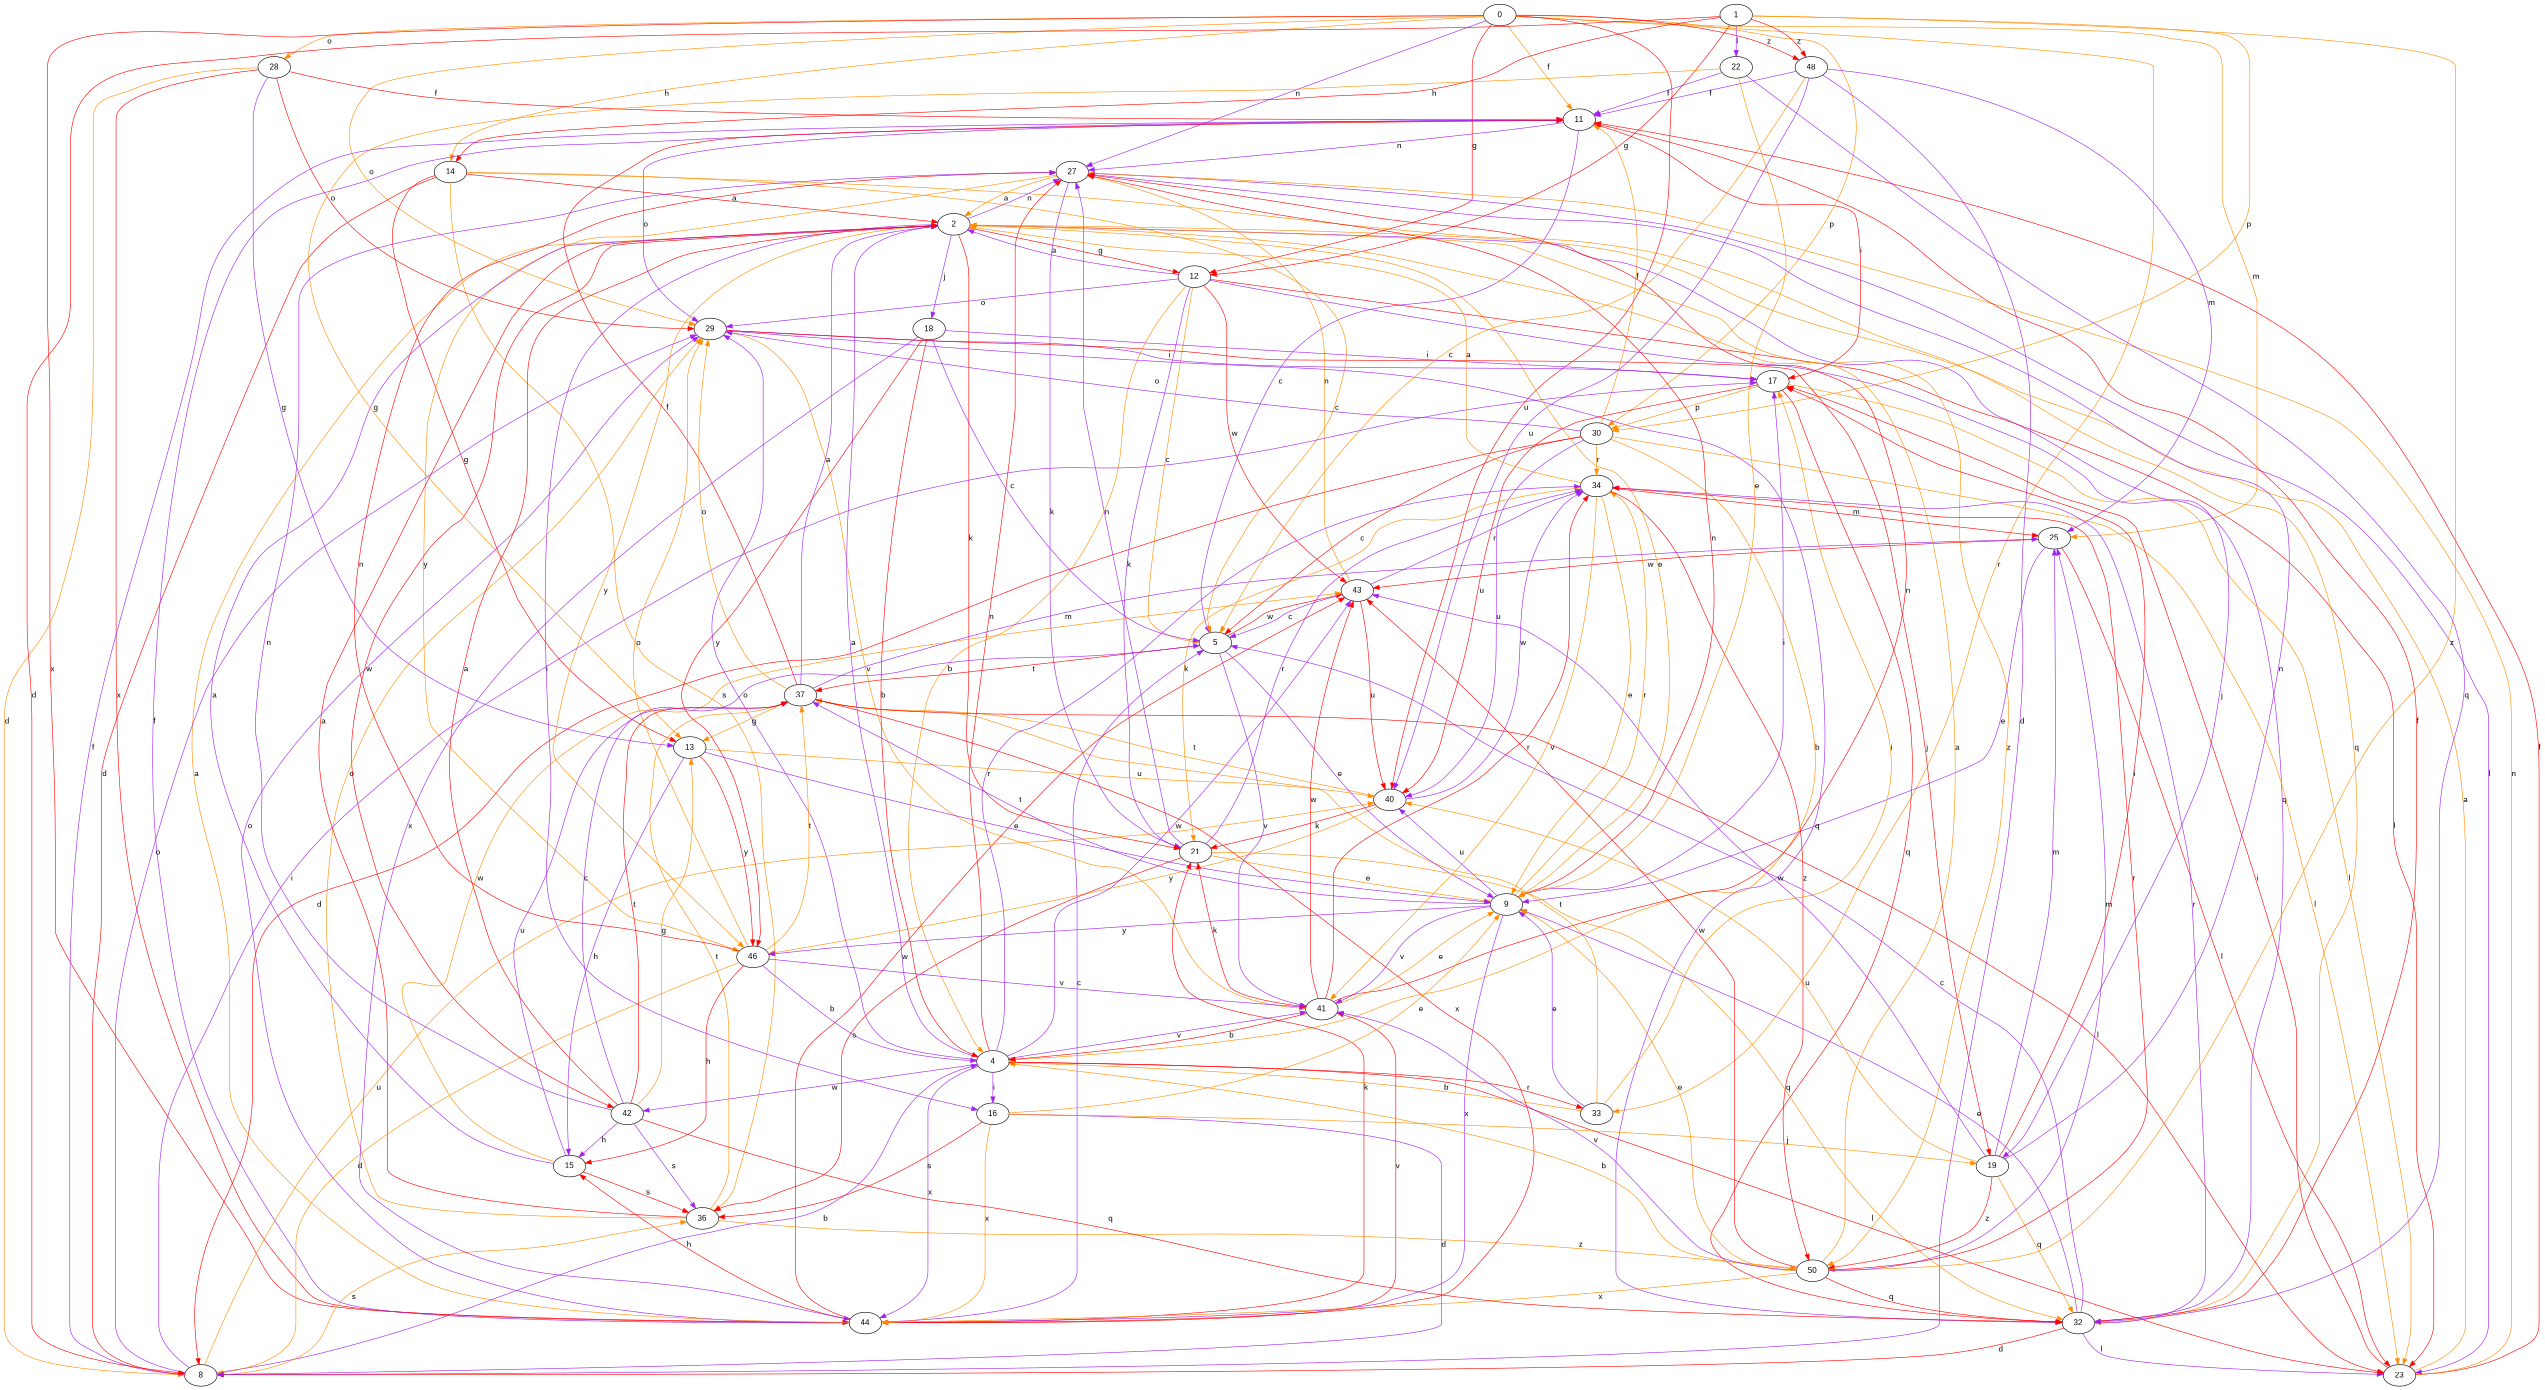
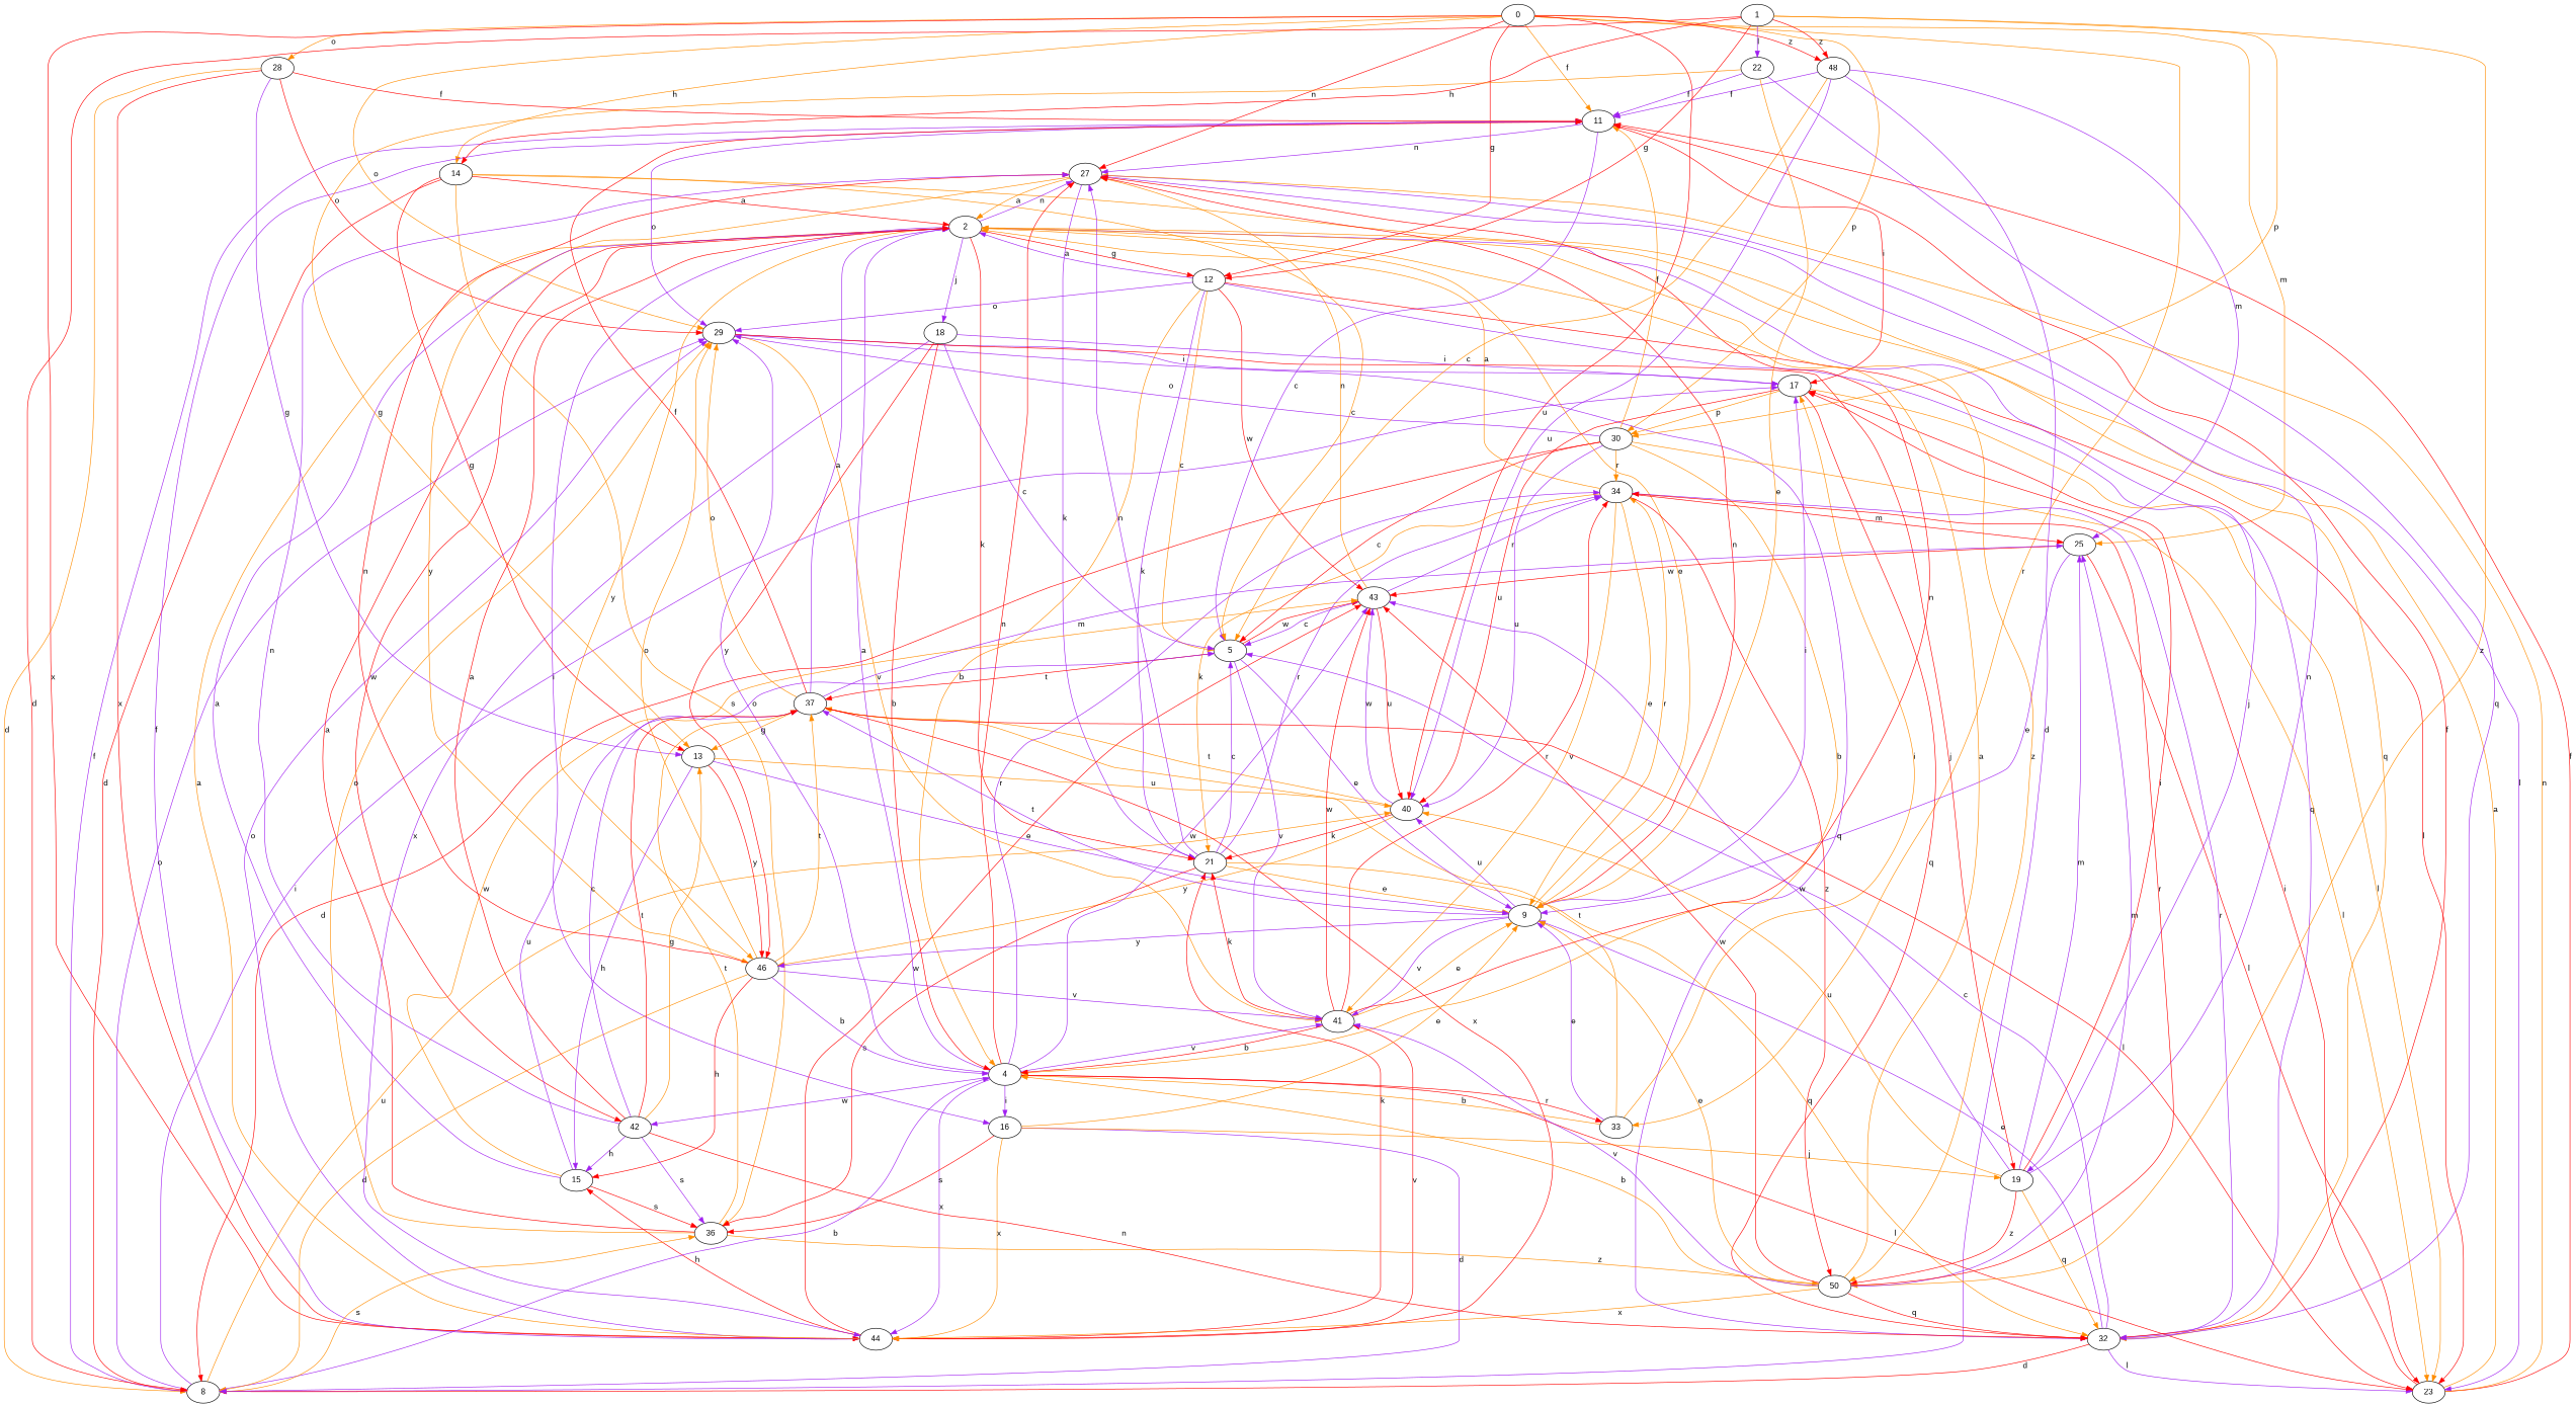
  strict digraph {
    fontname="Liberation Sans"
    node [fontname="Liberation Sans"]
    edge [color=purple fontname="Liberation Sans"]
    0
    11
    12
    14
    25
    27
    28
    29
    30
    33
    40
    44
    48
    5
    17
    2
    21
    4
    23
    43
    32
    8
    36
    13
    9
    46
    19
    41
    34
    37
    15
    1
    22
    50
    16
    18
    42
    0 -> 11 [color=darkorange label=f]
    0 -> 12 [color=red label=g]
    0 -> 14 [color=darkorange label=h]
    0 -> 25 [color=darkorange label=m]
-   0 -> 27 [label=n]
+   0 -> 27 [color=red label=n]
    0 -> 28 [color=darkorange label=o]
    0 -> 29 [color=darkorange label=o]
    0 -> 30 [color=darkorange label=p]
    0 -> 33 [color=darkorange label=r]
    0 -> 40 [color=red label=u]
    0 -> 44 [color=red label=x]
    0 -> 48 [color=red label=z]
    11 -> 27 [label=n]
    11 -> 29 [label=o]
    11 -> 5 [label=c]
    11 -> 17 [color=red label=i]
    12 -> 29 [label=o]
    12 -> 5 [color=darkorange label=c]
    12 -> 2 [label=a]
    12 -> 21 [label=k]
    12 -> 4 [color=darkorange label=b]
    12 -> 23 [color=red label=l]
    12 -> 43 [color=red label=w]
    12 -> 32 [label=q]
    14 -> 5 [color=darkorange label=c]
    14 -> 2 [color=red label=a]
    14 -> 32 [color=darkorange label=q]
    14 -> 8 [color=red label=d]
    14 -> 36 [color=darkorange label=s]
    14 -> 13 [color=red label=g]
    25 -> 23 [color=red label=l]
    25 -> 43 [color=red label=w]
    25 -> 9 [label=e]
    27 -> 2 [color=darkorange label=a]
    27 -> 21 [label=k]
    27 -> 23 [label=l]
    27 -> 46 [color=darkorange label=y]
    28 -> 11 [color=red label=f]
    28 -> 29 [color=red label=o]
    28 -> 44 [color=red label=x]
    28 -> 8 [color=darkorange label=d]
    28 -> 13 [label=g]
    29 -> 17 [label=i]
    29 -> 32 [label=q]
    29 -> 19 [color=red label=j]
    29 -> 41 [color=darkorange label=v]
    30 -> 11 [color=darkorange label=f]
    30 -> 29 [label=o]
    30 -> 40 [label=u]
    30 -> 5 [color=red label=c]
    30 -> 4 [color=darkorange label=b]
    30 -> 23 [color=darkorange label=l]
    30 -> 8 [color=red label=d]
    30 -> 34 [color=darkorange label=r]
    33 -> 17 [color=darkorange label=i]
    33 -> 4 [color=darkorange label=b]
    33 -> 9 [label=e]
    33 -> 37 [color=darkorange label=t]
    40 -> 21 [color=red label=k]
-   40 -> 34 [label=w]
+   40 -> 43 [label=w]
    40 -> 46 [color=darkorange label=y]
    40 -> 37 [color=darkorange label=t]
    44 -> 11 [label=f]
    44 -> 29 [label=o]
-   44 -> 5 [label=c]
+   21 -> 5 [label=c]
    44 -> 2 [color=darkorange label=a]
    44 -> 21 [color=red label=k]
    44 -> 43 [color=red label=w]
    44 -> 41 [color=red label=v]
    44 -> 15 [color=red label=h]
    48 -> 11 [label=f]
    48 -> 25 [label=m]
    48 -> 40 [label=u]
    48 -> 5 [color=darkorange label=c]
    48 -> 8 [label=d]
    5 -> 43 [color=red label=w]
    5 -> 9 [label=e]
    5 -> 41 [label=v]
    5 -> 37 [color=red label=t]
    17 -> 30 [color=darkorange label=p]
    17 -> 40 [color=red label=u]
    17 -> 23 [color=darkorange label=l]
    17 -> 32 [color=red label=q]
    2 -> 12 [color=red label=g]
    2 -> 27 [label=n]
    2 -> 21 [color=red label=k]
    2 -> 9 [color=darkorange label=e]
    2 -> 46 [color=darkorange label=y]
    2 -> 19 [label=j]
    2 -> 50 [color=darkorange label=z]
    2 -> 16 [label=i]
    2 -> 18 [label=j]
    2 -> 42 [color=red label=w]
    21 -> 27 [label=n]
    21 -> 32 [color=darkorange label=q]
    21 -> 36 [color=red label=s]
    21 -> 9 [color=darkorange label=e]
    21 -> 34 [label=r]
    4 -> 27 [color=red label=n]
    4 -> 29 [label=o]
    4 -> 33 [color=red label=r]
    4 -> 44 [label=x]
    4 -> 2 [label=a]
    4 -> 23 [color=red label=l]
    4 -> 43 [label=w]
    4 -> 41 [label=v]
    4 -> 34 [label=r]
    4 -> 16 [label=i]
    4 -> 42 [label=w]
    23 -> 11 [color=red label=f]
    23 -> 27 [color=darkorange label=n]
    23 -> 17 [color=red label=i]
    23 -> 2 [color=darkorange label=a]
    43 -> 27 [color=darkorange label=n]
    43 -> 40 [color=red label=u]
    43 -> 5 [label=c]
    43 -> 34 [label=r]
    32 -> 11 [color=red label=f]
    32 -> 5 [label=c]
    32 -> 23 [label=l]
    32 -> 8 [color=red label=d]
    32 -> 9 [label=e]
    32 -> 34 [label=r]
    8 -> 11 [label=f]
    8 -> 29 [label=o]
    8 -> 40 [color=darkorange label=u]
    8 -> 17 [label=i]
    8 -> 4 [label=b]
    8 -> 36 [color=darkorange label=s]
    36 -> 29 [color=darkorange label=o]
    36 -> 2 [color=red label=a]
    36 -> 37 [color=darkorange label=t]
    36 -> 50 [color=darkorange label=z]
    13 -> 40 [color=darkorange label=u]
    13 -> 9 [label=e]
    13 -> 46 [color=red label=y]
    13 -> 15 [label=h]
    9 -> 27 [color=red label=n]
    9 -> 40 [label=u]
-   9 -> 44 [label=x]
    9 -> 17 [label=i]
    9 -> 46 [label=y]
    9 -> 41 [label=v]
    9 -> 34 [color=darkorange label=r]
    9 -> 37 [label=t]
    46 -> 27 [color=red label=n]
    46 -> 29 [color=darkorange label=o]
    46 -> 4 [label=b]
    46 -> 8 [color=darkorange label=d]
    46 -> 41 [label=v]
    46 -> 37 [color=darkorange label=t]
    46 -> 15 [color=red label=h]
    19 -> 25 [label=m]
    19 -> 27 [label=n]
    19 -> 40 [color=darkorange label=u]
    19 -> 17 [color=red label=i]
    19 -> 43 [label=w]
    19 -> 32 [color=darkorange label=q]
    19 -> 50 [color=red label=z]
    41 -> 27 [color=red label=n]
    41 -> 21 [color=red label=k]
    41 -> 4 [color=red label=b]
    41 -> 43 [color=red label=w]
    41 -> 9 [color=darkorange label=e]
    41 -> 34 [color=red label=r]
    34 -> 25 [color=red label=m]
    34 -> 2 [color=darkorange label=a]
    34 -> 21 [color=darkorange label=k]
    34 -> 9 [color=darkorange label=e]
    34 -> 41 [color=darkorange label=v]
    34 -> 50 [color=red label=z]
    37 -> 11 [color=red label=f]
    37 -> 25 [label=m]
    37 -> 29 [color=darkorange label=o]
    37 -> 44 [color=red label=x]
    37 -> 2 [label=a]
    37 -> 23 [color=red label=l]
    37 -> 13 [color=darkorange label=g]
    15 -> 2 [label=a]
    15 -> 43 [color=darkorange label=w]
    15 -> 36 [color=red label=s]
    15 -> 37 [label=u]
    1 -> 12 [color=red label=g]
    1 -> 14 [color=red label=h]
    1 -> 30 [color=darkorange label=p]
    1 -> 48 [color=red label=z]
    1 -> 8 [color=red label=d]
    1 -> 22 [label=l]
    1 -> 50 [color=darkorange label=z]
    22 -> 11 [label=f]
    22 -> 32 [label=q]
    22 -> 13 [color=darkorange label=g]
    22 -> 9 [color=darkorange label=e]
    50 -> 25 [label=m]
    50 -> 44 [color=darkorange label=x]
    50 -> 2 [color=darkorange label=a]
    50 -> 4 [color=darkorange label=b]
    50 -> 43 [color=red label=w]
    50 -> 32 [color=red label=q]
    50 -> 9 [color=darkorange label=e]
    50 -> 41 [label=v]
    50 -> 34 [color=red label=r]
    16 -> 44 [color=darkorange label=x]
    16 -> 8 [label=d]
    16 -> 36 [color=red label=s]
    16 -> 9 [color=darkorange label=e]
    16 -> 19 [color=darkorange label=j]
    18 -> 44 [label=x]
    18 -> 5 [label=c]
    18 -> 17 [label=i]
    18 -> 4 [color=red label=b]
    18 -> 46 [color=red label=y]
    42 -> 27 [label=n]
    42 -> 5 [label=c]
    42 -> 2 [color=red label=a]
-   42 -> 32 [color=red label=q]
+   42 -> 32 [color=red label=n]
    42 -> 36 [label=s]
    42 -> 13 [color=darkorange label=g]
    42 -> 37 [color=red label=t]
    42 -> 15 [label=h]
  }
